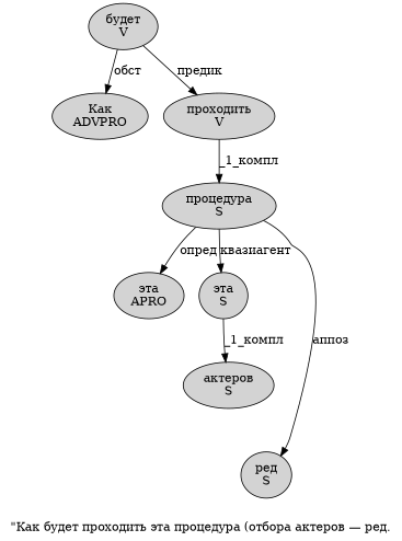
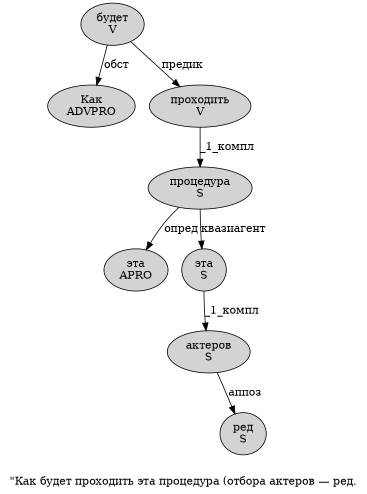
  digraph {
    label="\"Как будет проходить эта процедура (отбора актеров — ред."
    node [fillcolor=lightgray penwidth=1 shape=ellipse style=filled]
    n1 [label="Как\nADVPRO"]
    n2 [label="будет\nV"]
    n3 [label="проходить\nV"]
    n4 [label="процедура\nS"]
    n5 [label="эта\nAPRO"]
    n6 [label="эта\nS"]
    n7 [label="актеров\nS"]
    n8 [label="ред\nS"]
    n2 -> n1 [label="обст"]
    n2 -> n3 [label="предик"]
    n3 -> n4 [label="_1_компл"]
    n4 -> n5 [label="опред"]
    n4 -> n6 [label="квазиагент"]
    n6 -> n7 [label="_1_компл"]
-   n4 -> n8 [label="аппоз"]
+   n7 -> n8 [label="аппоз"]
  }
